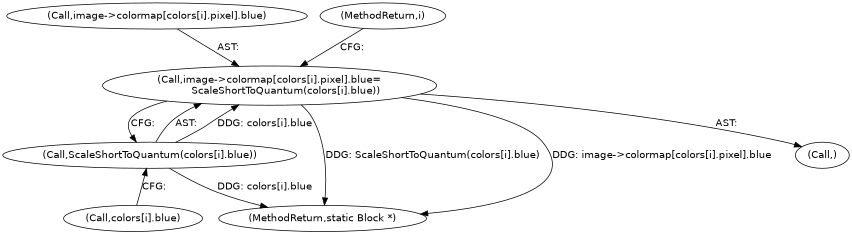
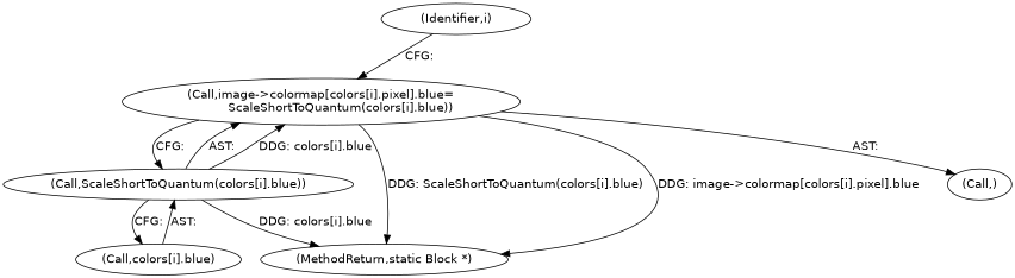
  digraph {
    fontname="DejaVu Sans"
    node [fontname="DejaVu Sans"]
    edge [fontname="DejaVu Sans"]
    n1 [label="(Call,image->colormap[colors[i].pixel].blue=\n          ScaleShortToQuantum(colors[i].blue))"]
    n2 [label="(Call,ScaleShortToQuantum(colors[i].blue))"]
    n3 [label="(MethodReturn,static Block *)"]
    n4 [label="(Call,)"]
    n5 [label="(Call,colors[i].blue)"]
-   n6 [label="(Call,image->colormap[colors[i].pixel].blue)"]
-   n7 [label="(MethodReturn,i)"]
+   n7 [label="(Identifier,i)"]
    n1 -> n2 [label="CFG: "]
    n1 -> n3 [label="DDG: ScaleShortToQuantum(colors[i].blue)"]
    n1 -> n3 [label="DDG: image->colormap[colors[i].pixel].blue"]
    n1 -> n4 [label="AST: "]
    n2 -> n1 [label="AST: "]
    n2 -> n1 [label="DDG: colors[i].blue"]
    n2 -> n3 [label="DDG: colors[i].blue"]
-   n5 -> n2 [label="CFG: "]
-   n6 -> n1 [label="AST: "]
+   n2 -> n5 [label="CFG: "]
+   n5 -> n2 [label="AST: "]
    n7 -> n1 [label="CFG: "]
  }
